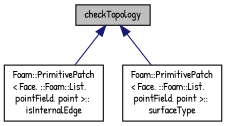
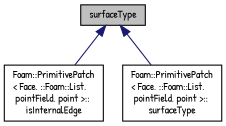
  digraph {
    rankdir=TB
    fontname="Patrick Hand"
    node [color=black fontname="Patrick Hand" fontsize=10 shape=record]
    edge [color=midnightblue dir=back fontname="Patrick Hand" fontsize=10 labelfontname=Helvetica labelfontsize=10 style=solid]
-   n1 [fillcolor=grey75 fontcolor=black height=0.2 label=checkTopology style=filled width=0.4]
+   n1 [fillcolor=grey75 fontcolor=black height=0.2 label=surfaceType style=filled width=0.4]
    n2 [height=0.2 label="Foam::PrimitivePatch\l\< Face, ::Foam::List,\l pointField, point \>::\lisInternalEdge" width=0.4]
    n3 [height=0.2 label="Foam::PrimitivePatch\l\< Face, ::Foam::List,\l pointField, point \>::\lsurfaceType" width=0.4]
    n1 -> n2
    n1 -> n3
  }
